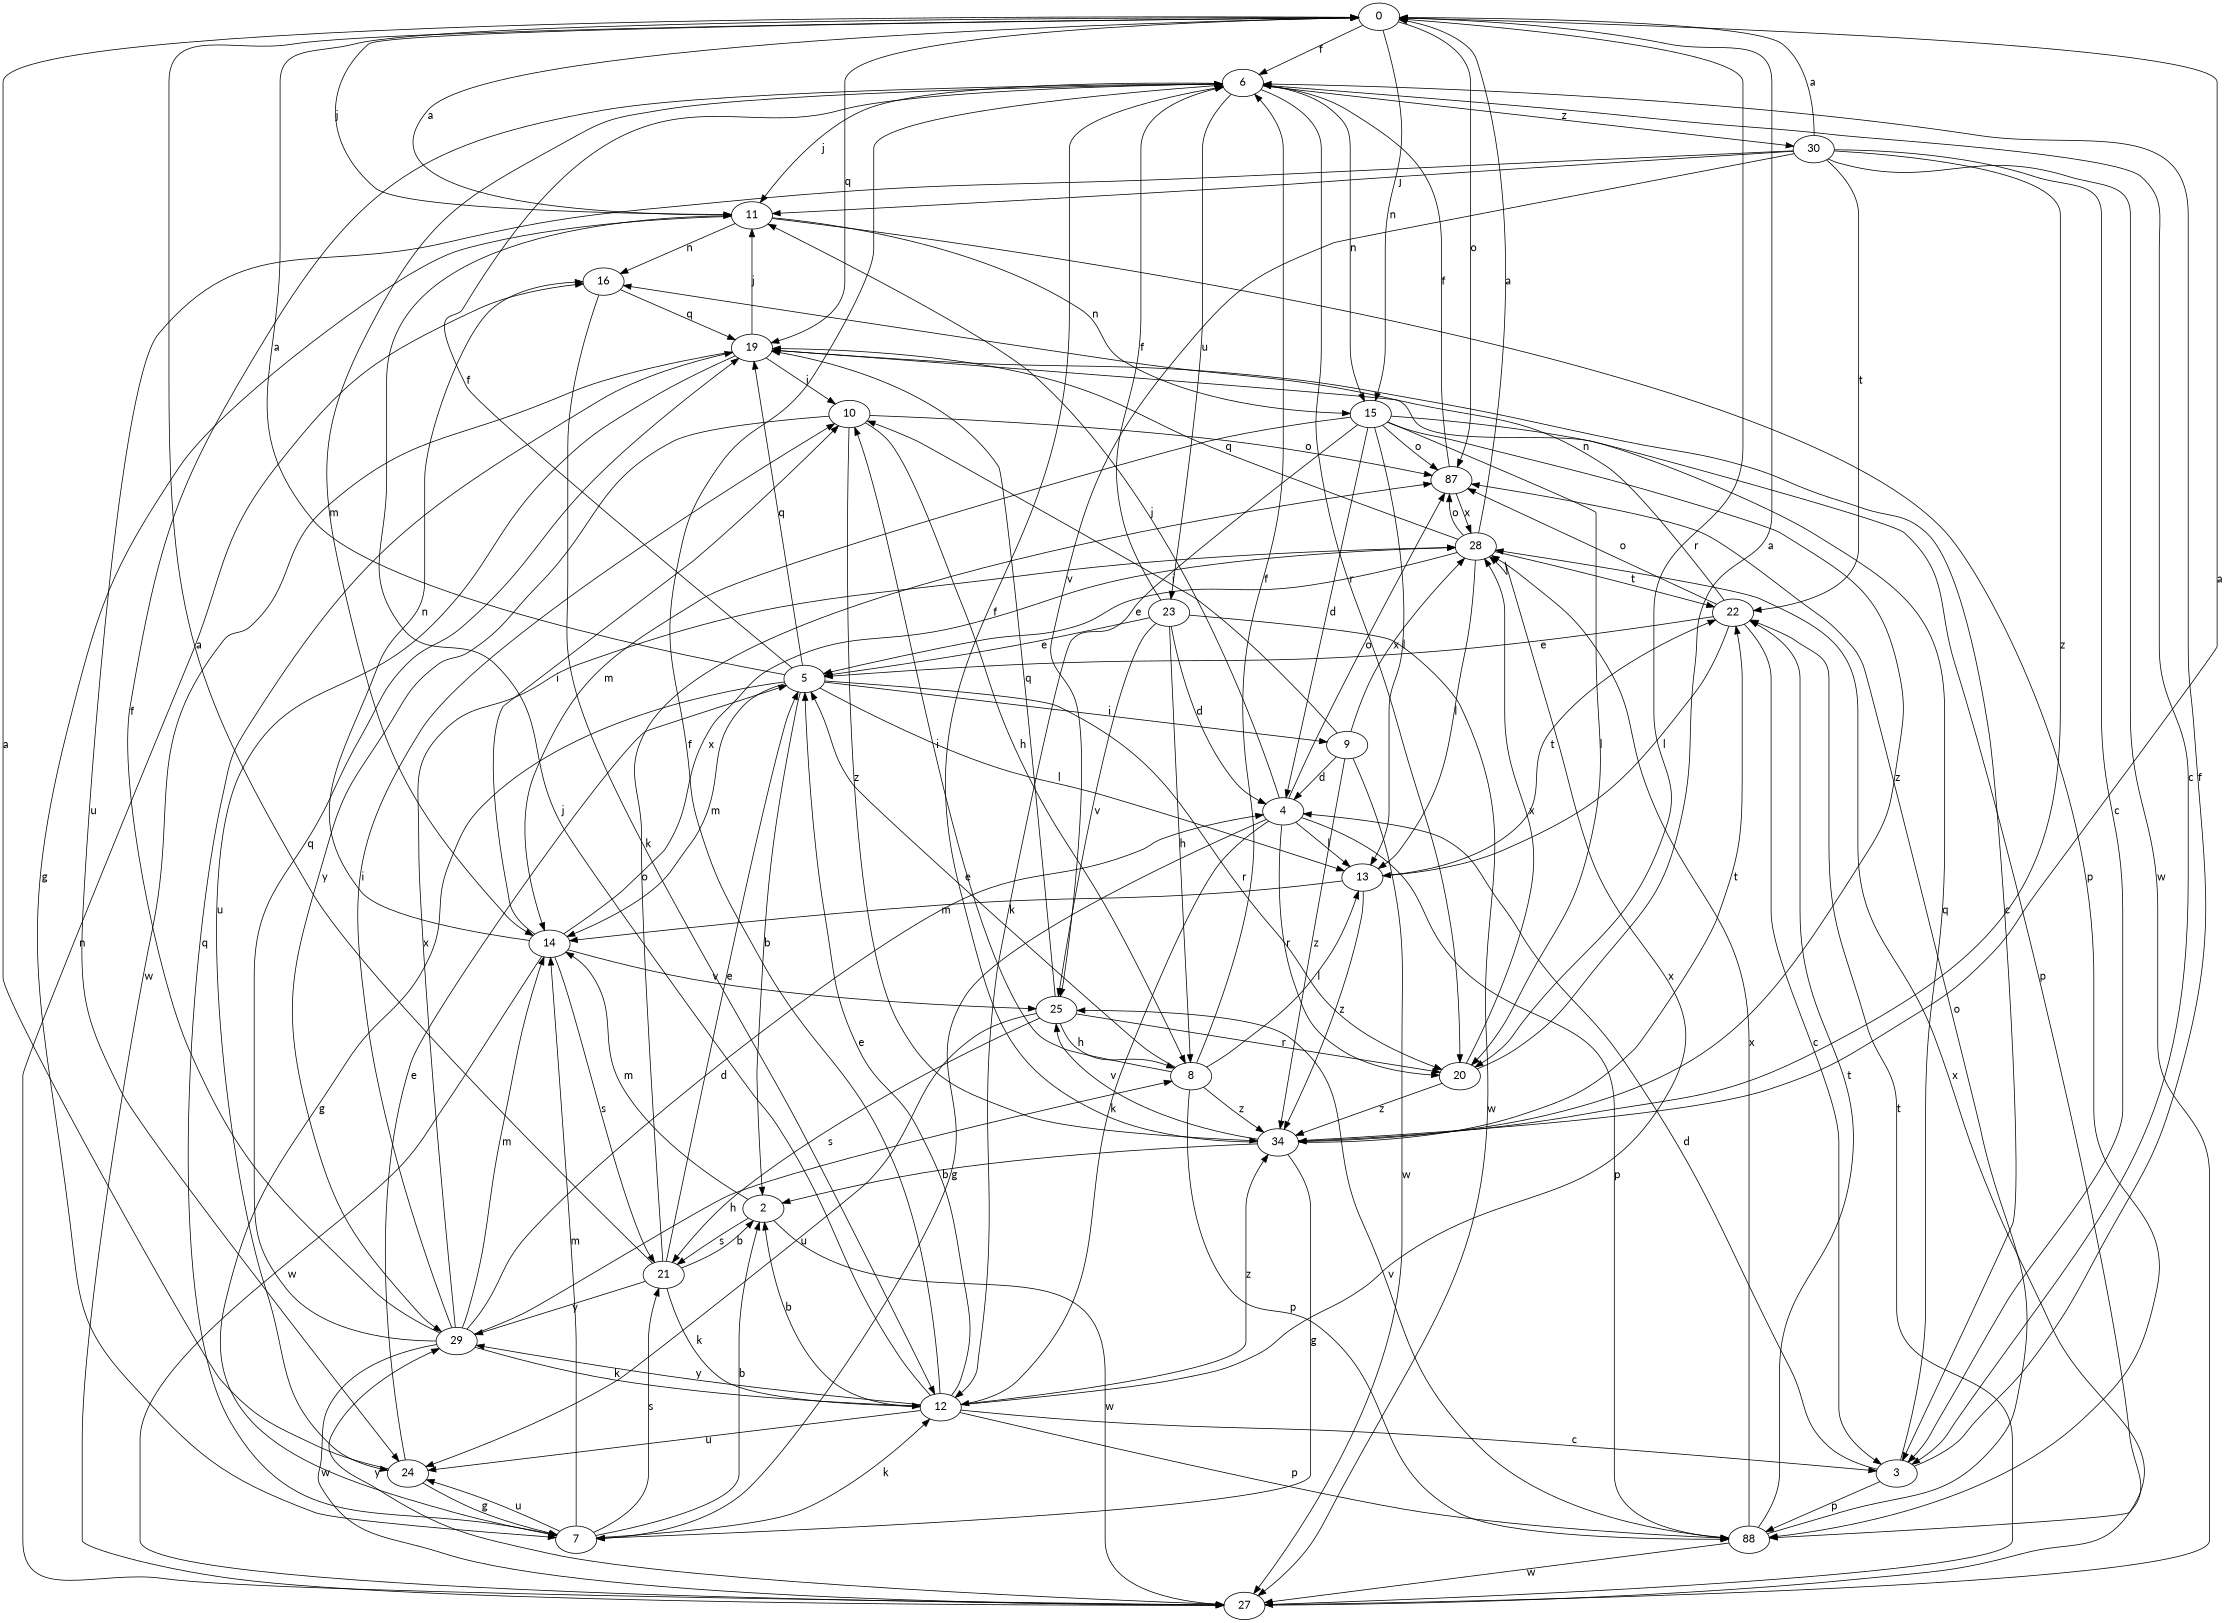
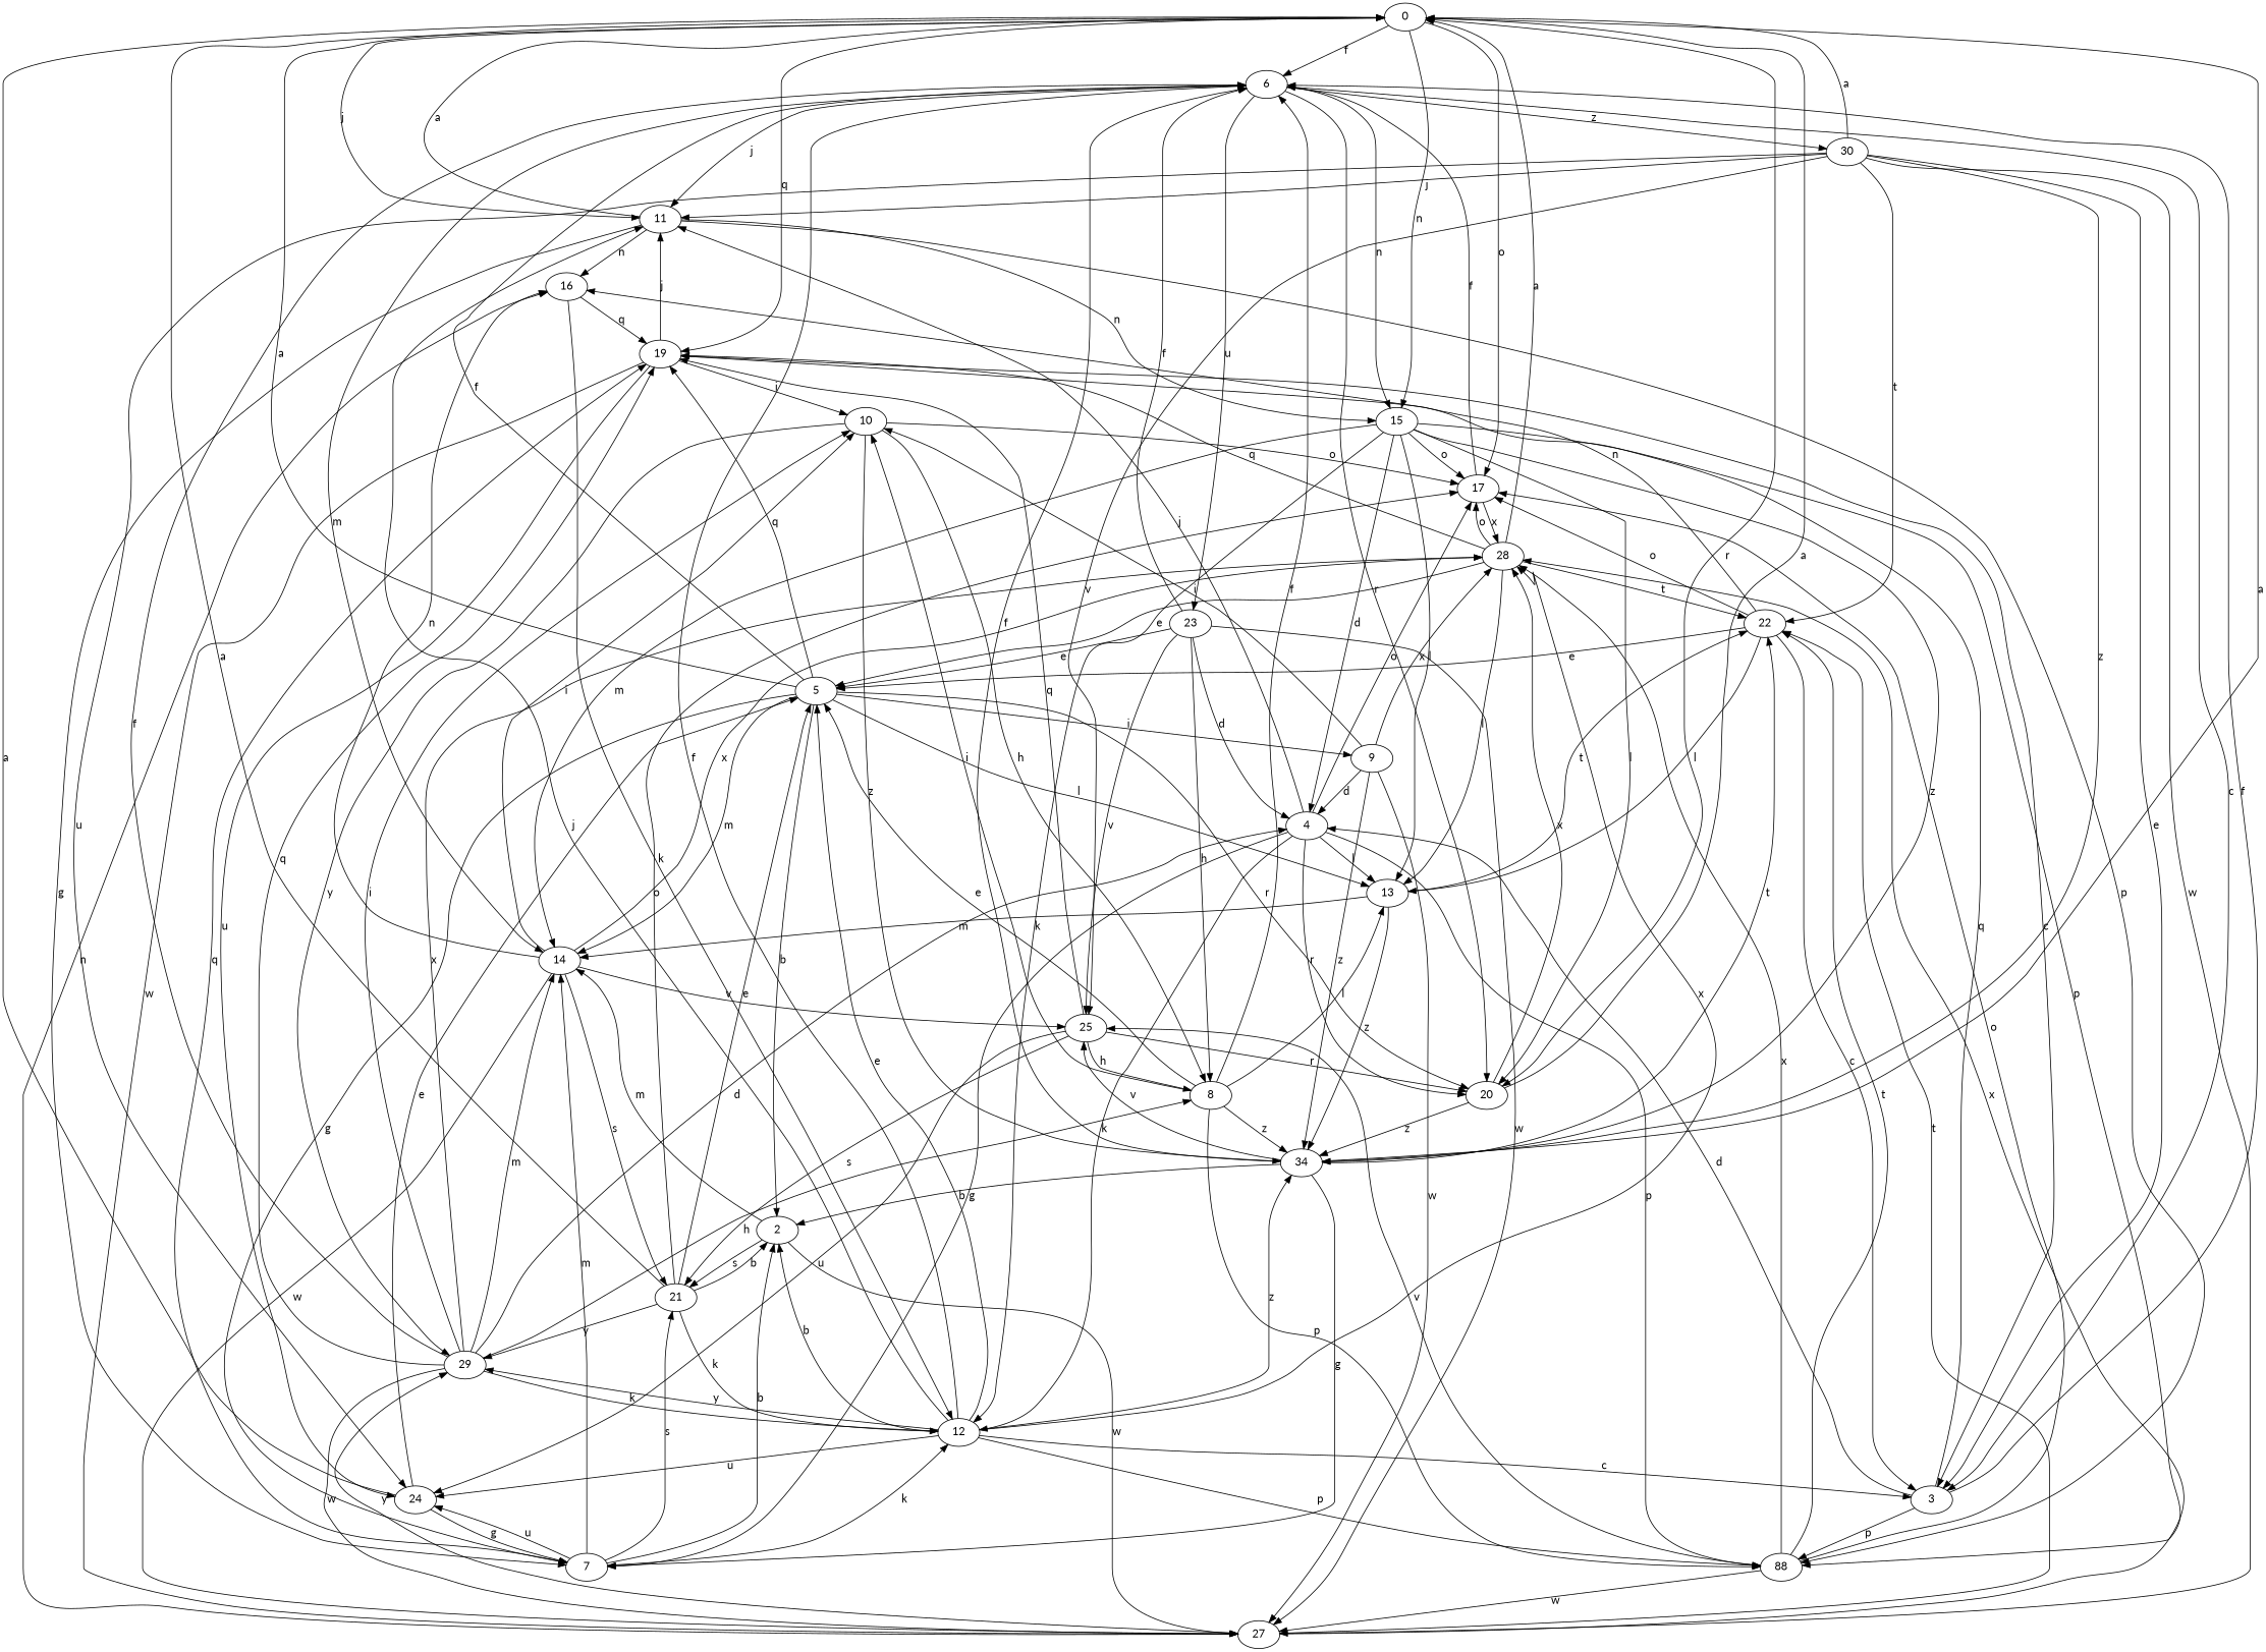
  strict digraph {
    fontname=Lato
    node [fontname=Lato]
    edge [fontname=Lato]
    0
    6
    11
    15
-   17 [label=87]
+   17
    19
    20
    14
    3
    23
    30
    n12 [label=88]
    7
    16
    4
    12
    13
    n18 [label=34]
    28
    27
    24
    10
    2
    21
    25
    5
    29
    22
    9
    8
    0 -> 6 [label=f]
    0 -> 11 [label=j]
    0 -> 15 [label=n]
    0 -> 17 [label=o]
    0 -> 19 [label=q]
    0 -> 20 [label=r]
    6 -> 11 [label=j]
    6 -> 15 [label=n]
    6 -> 20 [label=r]
    6 -> 14 [label=m]
    6 -> 3 [label=c]
    6 -> 23 [label=u]
    6 -> 30 [label=z]
    11 -> 0 [label=a]
    11 -> 15 [label=n]
    11 -> n12 [label=p]
    11 -> 7 [label=g]
    11 -> 16 [label=n]
    15 -> 17 [label=o]
    15 -> 20 [label=l]
    15 -> 14 [label=m]
    15 -> n12 [label=p]
    15 -> 4 [label=d]
    15 -> 12 [label=k]
    15 -> 13 [label=l]
    15 -> n18 [label=z]
    17 -> 6 [label=f]
    17 -> 28 [label=x]
    19 -> 11 [label=j]
    19 -> 3 [label=c]
    19 -> 27 [label=w]
    19 -> 24 [label=u]
    19 -> 10 [label=i]
    20 -> 0 [label=a]
    20 -> n18 [label=z]
    20 -> 28 [label=x]
    14 -> 16 [label=n]
    14 -> 28 [label=x]
    14 -> 27 [label=w]
    14 -> 10 [label=i]
    14 -> 21 [label=s]
    14 -> 25 [label=v]
    3 -> 6 [label=f]
    3 -> 19 [label=q]
    3 -> n12 [label=p]
    3 -> 4 [label=d]
    23 -> 6 [label=f]
    23 -> 4 [label=d]
    23 -> 27 [label=w]
    23 -> 25 [label=v]
    23 -> 5 [label=e]
    23 -> 8 [label=h]
    30 -> 0 [label=a]
    30 -> 11 [label=j]
-   30 -> 3 [label=c]
+   30 -> 3 [label=e]
    30 -> n18 [label=z]
    30 -> 27 [label=w]
    30 -> 24 [label=u]
    30 -> 25 [label=v]
    30 -> 22 [label=t]
    n12 -> 17 [label=o]
    n12 -> 28 [label=x]
    n12 -> 27 [label=w]
    n12 -> 25 [label=v]
    n12 -> 22 [label=t]
    7 -> 19 [label=q]
    7 -> 14 [label=m]
    7 -> 12 [label=k]
    7 -> 24 [label=u]
    7 -> 2 [label=b]
    7 -> 21 [label=s]
    16 -> 19 [label=q]
    16 -> 12 [label=k]
    4 -> 11 [label=j]
    4 -> 17 [label=o]
    4 -> 20 [label=r]
    4 -> n12 [label=p]
    4 -> 7 [label=g]
    4 -> 12 [label=k]
    4 -> 13 [label=l]
    12 -> 6 [label=f]
    12 -> 11 [label=j]
    12 -> 3 [label=c]
    12 -> n12 [label=p]
    12 -> n18 [label=z]
    12 -> 28 [label=x]
    12 -> 24 [label=u]
    12 -> 2 [label=b]
    12 -> 5 [label=e]
    12 -> 29 [label=y]
    13 -> 14 [label=m]
    13 -> n18 [label=z]
    13 -> 22 [label=t]
    n18 -> 0 [label=a]
    n18 -> 6 [label=f]
    n18 -> 7 [label=g]
    n18 -> 2 [label=b]
    n18 -> 25 [label=v]
    n18 -> 22 [label=t]
    28 -> 0 [label=a]
    28 -> 17 [label=o]
    28 -> 19 [label=q]
    28 -> 13 [label=l]
    28 -> 5 [label=e]
    28 -> 22 [label=t]
    27 -> 16 [label=n]
    27 -> 28 [label=x]
    27 -> 29 [label=y]
    27 -> 22 [label=t]
    24 -> 0 [label=a]
    24 -> 7 [label=g]
    24 -> 5 [label=e]
    10 -> 17 [label=o]
    10 -> n18 [label=z]
    10 -> 29 [label=y]
    10 -> 8 [label=h]
    2 -> 14 [label=m]
    2 -> 27 [label=w]
    2 -> 21 [label=s]
    21 -> 0 [label=a]
    21 -> 17 [label=o]
    21 -> 12 [label=k]
    21 -> 2 [label=b]
    21 -> 5 [label=e]
    21 -> 29 [label=y]
    25 -> 19 [label=q]
    25 -> 20 [label=r]
    25 -> 24 [label=u]
    25 -> 21 [label=s]
    25 -> 8 [label=h]
    5 -> 0 [label=a]
    5 -> 6 [label=f]
    5 -> 19 [label=q]
    5 -> 20 [label=r]
    5 -> 14 [label=m]
    5 -> 7 [label=g]
    5 -> 13 [label=l]
    5 -> 2 [label=b]
    5 -> 9 [label=i]
    29 -> 6 [label=f]
    29 -> 19 [label=q]
    29 -> 14 [label=m]
    29 -> 4 [label=d]
    29 -> 12 [label=k]
    29 -> 28 [label=x]
    29 -> 27 [label=w]
    29 -> 10 [label=i]
    29 -> 8 [label=h]
    22 -> 17 [label=o]
    22 -> 3 [label=c]
    22 -> 16 [label=n]
    22 -> 13 [label=l]
    22 -> 5 [label=e]
    9 -> 4 [label=d]
    9 -> n18 [label=z]
    9 -> 28 [label=x]
    9 -> 27 [label=w]
    9 -> 10 [label=i]
    8 -> 6 [label=f]
    8 -> n12 [label=p]
    8 -> 13 [label=l]
    8 -> n18 [label=z]
    8 -> 10 [label=i]
    8 -> 5 [label=e]
  }
